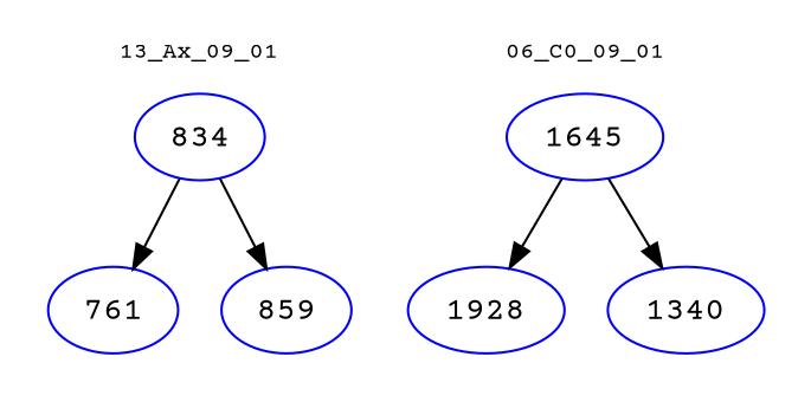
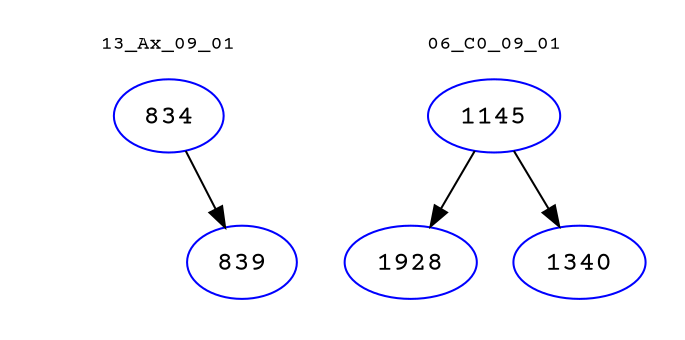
  digraph {
    fontname="Courier Prime"
    node [color=blue fontname="Courier Prime"]
    edge [color=black fontname="Courier Prime"]
    n1 [label=834]
-   n2 [label=761]
-   n3 [label=859]
-   n4 [label=1645]
+   n3 [label=839]
+   n4 [label=1145]
    n5 [label=1928]
    n6 [label=1340]
    subgraph cluster_1 {
      color=white
      fontsize=10
      label="13_Ax_09_01"
      n1
-     n2
      n3
    }
    subgraph cluster_2 {
      color=white
      fontsize=10
      label="06_C0_09_01"
      n4
      n5
      n6
    }
-   n1 -> n2
    n1 -> n3
    n4 -> n5
    n4 -> n6
  }
